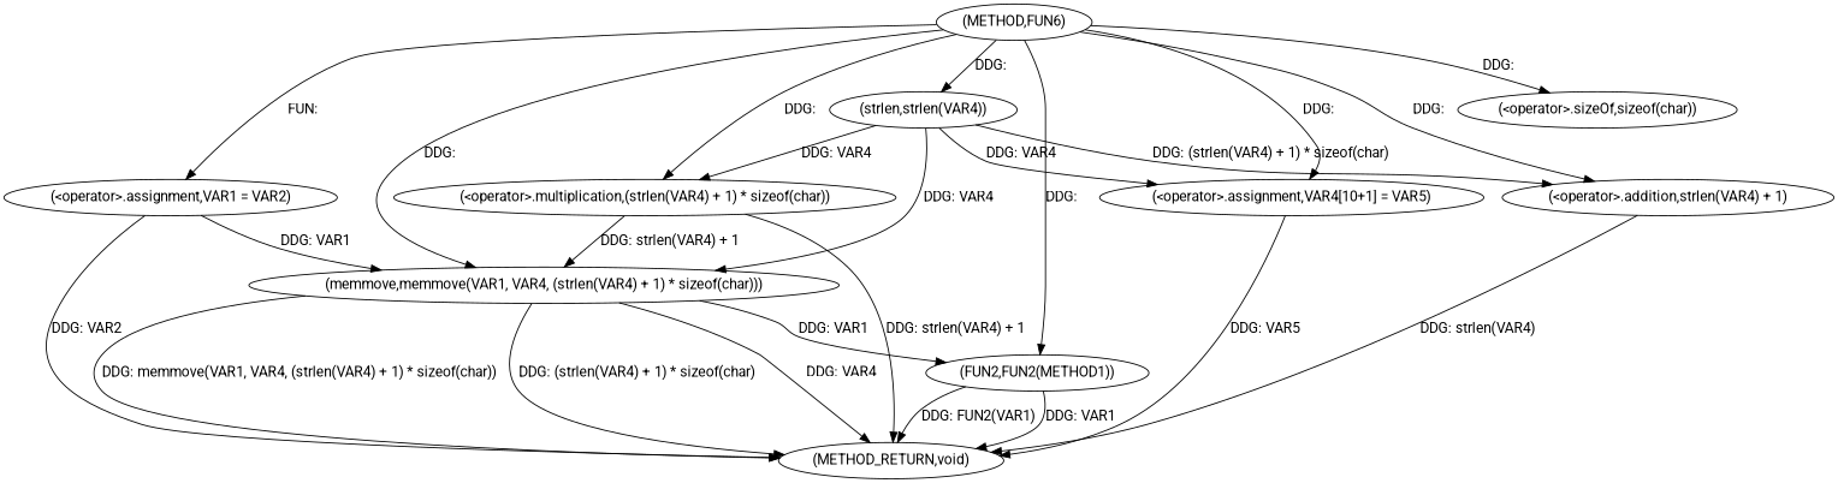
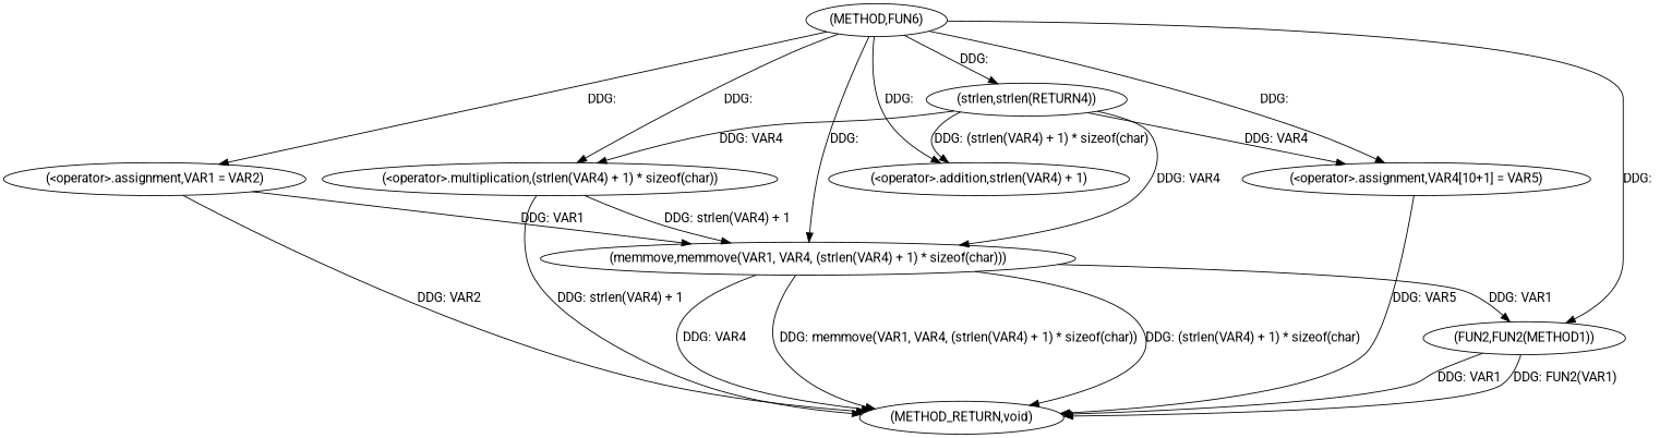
  digraph {
    fontname=Roboto
    node [fontname=Roboto]
    edge [fontname=Roboto]
    n1 [label="(METHOD,FUN6)"]
    n2 [label="(<operator>.assignment,VAR1 = VAR2)"]
    n3 [label="(<operator>.assignment,VAR4[10+1] = VAR5)"]
    n4 [label="(memmove,memmove(VAR1, VAR4, (strlen(VAR4) + 1) * sizeof(char)))"]
    n5 [label="(<operator>.multiplication,(strlen(VAR4) + 1) * sizeof(char))"]
    n6 [label="(<operator>.addition,strlen(VAR4) + 1)"]
-   n7 [label="(strlen,strlen(VAR4))"]
-   n8 [label="(<operator>.sizeOf,sizeof(char))"]
+   n7 [label="(strlen,strlen(RETURN4))"]
    n9 [label="(FUN2,FUN2(METHOD1))"]
    n10 [label="(METHOD_RETURN,void)"]
-   n1 -> n2 [label="FUN: "]
+   n1 -> n2 [label="DDG: "]
    n1 -> n3 [label="DDG: "]
    n1 -> n4 [label="DDG: "]
    n1 -> n5 [label="DDG: "]
    n1 -> n6 [label="DDG: "]
    n1 -> n7 [label="DDG: "]
-   n1 -> n8 [label="DDG: "]
    n1 -> n9 [label="DDG: "]
    n2 -> n4 [label="DDG: VAR1"]
    n2 -> n10 [label="DDG: VAR2"]
    n3 -> n10 [label="DDG: VAR5"]
    n4 -> n9 [label="DDG: VAR1"]
    n4 -> n10 [label="DDG: VAR4"]
    n4 -> n10 [label="DDG: memmove(VAR1, VAR4, (strlen(VAR4) + 1) * sizeof(char))"]
    n4 -> n10 [label="DDG: (strlen(VAR4) + 1) * sizeof(char)"]
    n5 -> n4 [label="DDG: strlen(VAR4) + 1"]
    n5 -> n10 [label="DDG: strlen(VAR4) + 1"]
-   n6 -> n10 [label="DDG: strlen(VAR4)"]
    n7 -> n3 [label="DDG: VAR4"]
    n7 -> n4 [label="DDG: VAR4"]
    n7 -> n5 [label="DDG: VAR4"]
    n7 -> n6 [label="DDG: (strlen(VAR4) + 1) * sizeof(char)"]
    n9 -> n10 [label="DDG: VAR1"]
    n9 -> n10 [label="DDG: FUN2(VAR1)"]
  }
